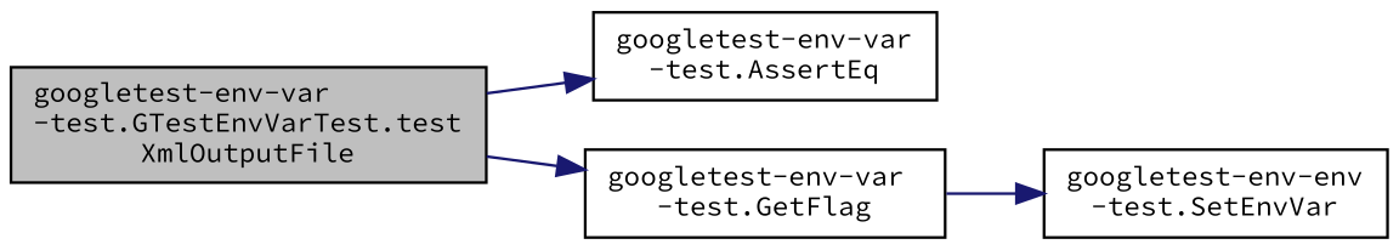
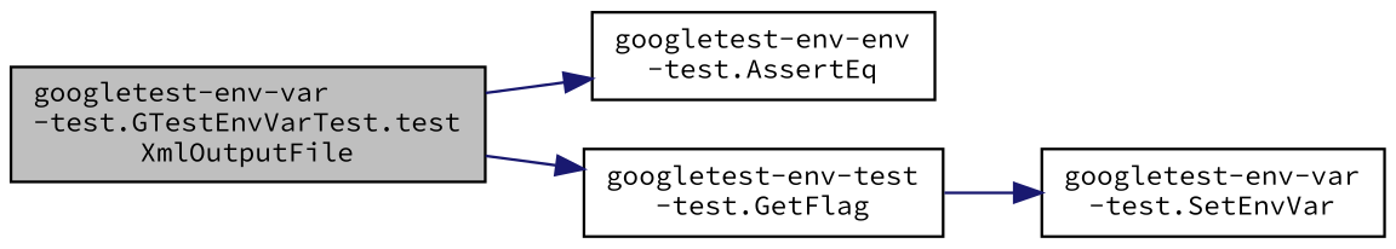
  digraph {
    fontname="Source Code Pro"
    rankdir=LR
    node [color=black fontname="Source Code Pro" fontsize=10 shape=record]
    edge [color=midnightblue fontname="Source Code Pro" fontsize=10 labelfontname=Helvetica labelfontsize=10 style=solid]
    n1 [fillcolor=grey75 fontcolor=black height=0.2 label="googletest-env-var\l-test.GTestEnvVarTest.test\lXmlOutputFile" style=filled width=0.4]
-   n2 [height=0.2 label="googletest-env-var\l-test.AssertEq" width=0.4]
-   n3 [height=0.2 label="googletest-env-var\l-test.GetFlag" width=0.4]
-   n4 [height=0.2 label="googletest-env-env\l-test.SetEnvVar" width=0.4]
+   n2 [height=0.2 label="googletest-env-env\l-test.AssertEq" width=0.4]
+   n3 [height=0.2 label="googletest-env-test\l-test.GetFlag" width=0.4]
+   n4 [height=0.2 label="googletest-env-var\l-test.SetEnvVar" width=0.4]
    n1 -> n2
    n1 -> n3
    n3 -> n4
  }
